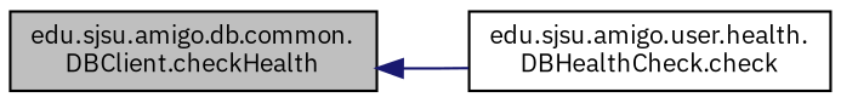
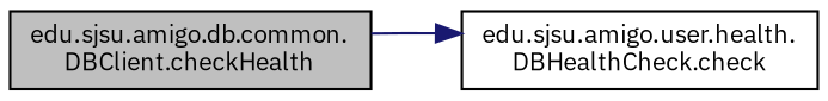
  digraph {
    rankdir=LR
    fontname="IBM Plex Sans"
    node [color=black fontname="IBM Plex Sans" fontsize=10 shape=record style=filled]
    n1 [fillcolor=grey75 fontcolor=black height=0.2 label="edu.sjsu.amigo.db.common.\lDBClient.checkHealth" width=0.4]
    n2 [fillcolor=white height=0.2 label="edu.sjsu.amigo.user.health.\lDBHealthCheck.check" width=0.4]
-   n1 -> n2 [color=midnightblue dir=back fontname="IBM Plex Sans" fontsize=10 labelfontname=Helvetica labelfontsize=10 style=solid]
+   n2 -> n1 [color=midnightblue dir=back fontname="IBM Plex Sans" fontsize=10 labelfontname=Helvetica labelfontsize=10 style=solid]
  }
